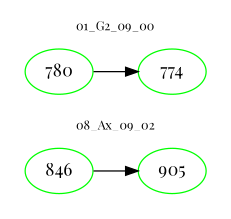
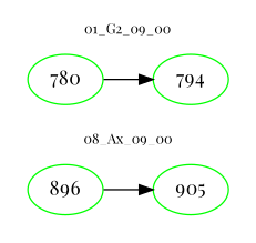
  digraph {
    fontname="Playfair Display"
    rankdir=LR
    node [color=green fontname="Playfair Display"]
    edge [color=black fontname="Playfair Display"]
-   n1 [label=846]
+   n1 [label=896]
    n2 [label=905]
    n3 [label=780]
-   n4 [label=774]
+   n4 [label=794]
    subgraph cluster_1 {
      color=white
      fontsize=10
-     label="08_Ax_09_02"
+     label="08_Ax_09_00"
      n1
      n2
    }
    subgraph cluster_2 {
      color=white
      fontsize=10
      label="01_G2_09_00"
      n3
      n4
    }
    n1 -> n2
    n3 -> n4
  }
